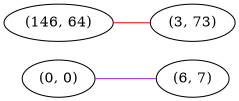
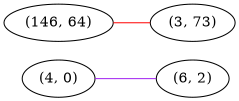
  graph {
    rankdir=LR
-   "(0, 0)"
-   "(6, 2)" [label="(6, 7)"]
+   "(0, 0)" [label="(4, 0)"]
+   "(6, 2)"
    "(146, 64)"
    "(3, 73)"
    "(0, 0)" -- "(6, 2)" [color=purple weight=4]
    "(146, 64)" -- "(3, 73)" [color=red weight=1]
  }
